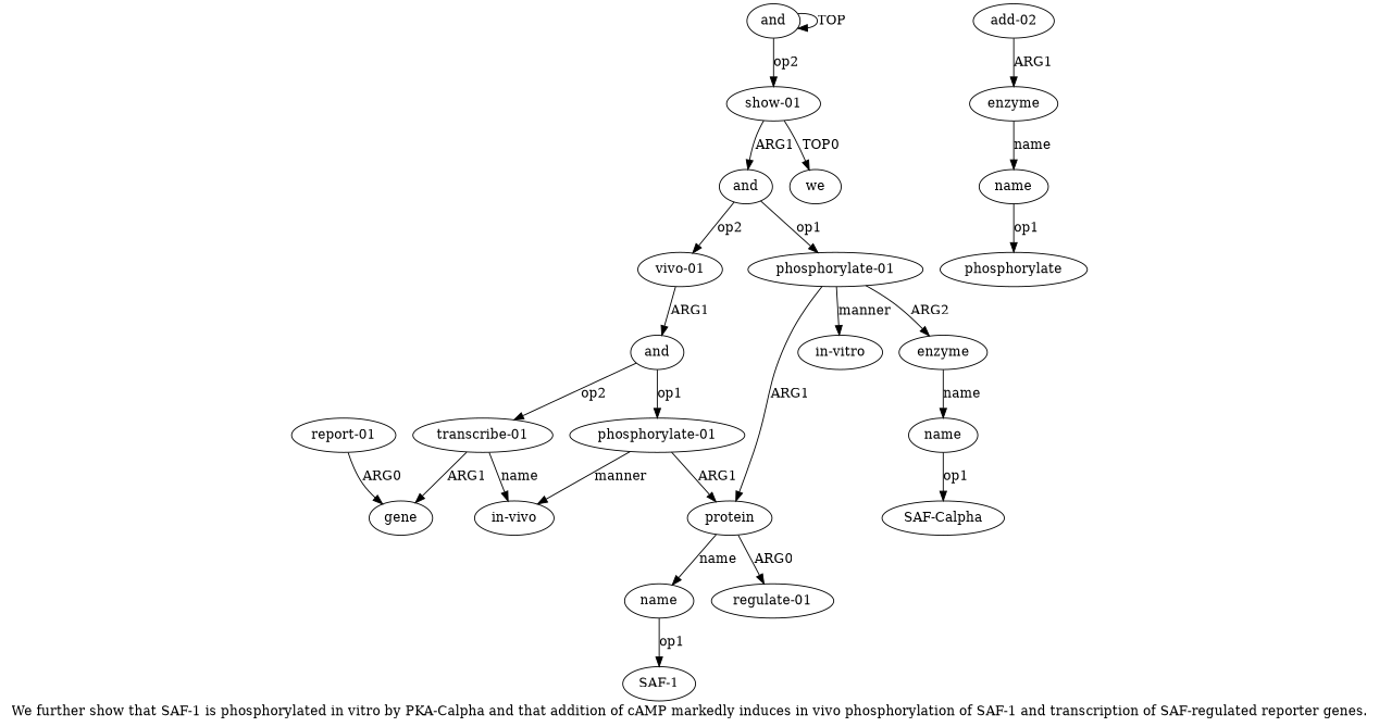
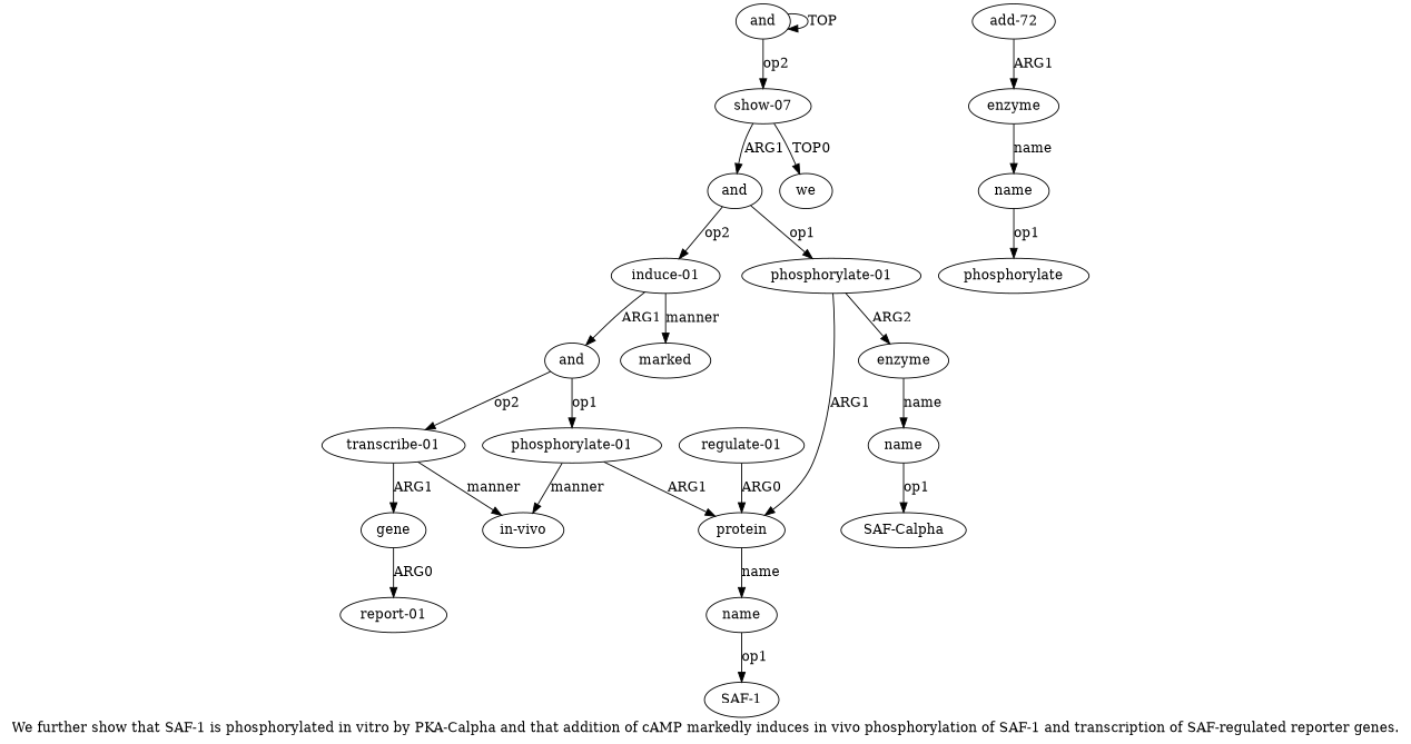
  digraph {
    label="We further show that SAF-1 is phosphorylated in vitro by PKA-Calpha and that addition of cAMP markedly induces in vivo phosphorylation of SAF-1 and transcription of SAF-regulated reporter genes."
    node [color=black gold_ind=-1 gold_label=name test_ind=-1 test_label=name]
    edge [color=black gold_label=ARG1 test_label=ARG1]
    n1 [gold_ind=20 gold_label="report-01" label="report-01" test_ind=20 test_label="report-01"]
    n2 [gold_ind=18 gold_label=gene label=gene test_ind=18 test_label=gene]
+   n3 [gold_ind=21 gold_label=marked label=marked test_ind=21 test_label=marked]
    n4 [gold_label=cAMP label=phosphorylate test_label=cAMP]
    n5 [gold_ind=15 gold_label="phosphorylate-01" label="phosphorylate-01" test_ind=15 test_label="phosphorylate-01"]
    n6 [gold_ind=16 gold_label="in-vivo" label="in-vivo" test_ind=16 test_label="in-vivo"]
    n7 [gold_ind=5 gold_label=protein label=protein test_ind=5 test_label=protein]
    n8 [gold_ind=6 label=name test_ind=6]
    n9 [gold_label="SAF-1" label="SAF-1" test_label="SAF-1"]
    n10 [gold_ind=14 gold_label=and label=and test_ind=14 test_label=and]
    n11 [gold_ind=17 gold_label="transcribe-01" label="transcribe-01" test_ind=17 test_label="transcribe-01"]
-   n12 [gold_ind=11 gold_label="add-02" label="add-02" test_ind=11 test_label="add-02"]
+   n12 [gold_ind=11 gold_label="add-02" label="add-72" test_ind=11 test_label="add-02"]
    n13 [gold_ind=12 gold_label=enzyme label=enzyme test_ind=12 test_label=enzyme]
    n14 [gold_ind=13 label=name test_ind=13]
-   n15 [gold_ind=10 gold_label="induce-01" label="vivo-01" test_ind=10 test_label="induce-01"]
+   n15 [gold_ind=10 gold_label="induce-01" label="induce-01" test_ind=10 test_label="induce-01"]
    n16 [gold_ind=19 gold_label="regulate-01" label="regulate-01" test_ind=19 test_label="regulate-01"]
-   n17 [gold_ind=1 gold_label="show-01" label="show-01" test_ind=1 test_label="show-01"]
+   n17 [gold_ind=1 gold_label="show-01" label="show-07" test_ind=1 test_label="show-01"]
    n18 [gold_ind=3 gold_label=and label=and test_ind=3 test_label=and]
    n19 [gold_ind=2 gold_label=we label=we test_ind=2 test_label=we]
    n20 [gold_ind=4 gold_label="phosphorylate-01" label="phosphorylate-01" test_ind=4 test_label="phosphorylate-01"]
    n21 [gold_ind=7 gold_label=enzyme label=enzyme test_ind=7 test_label=enzyme]
-   n22 [gold_ind=9 gold_label="in-vitro" label="in-vitro" test_ind=9 test_label="in-vitro"]
    n23 [gold_ind=0 gold_label=and label=and test_ind=0 test_label=and]
    n24 [gold_ind=8 label=name test_ind=8]
    n25 [gold_label="PKA-Calpha" label="SAF-Calpha" test_label="PKA-Calpha"]
-   n1 -> n2 [gold_label=ARG0 label=ARG0 test_label=ARG0]
+   n2 -> n1 [gold_label=ARG0 label=ARG0 test_label=ARG0]
    n5 -> n6 [gold_label=manner label=manner test_label=manner]
    n5 -> n7 [label=ARG1]
    n7 -> n8 [gold_label=name label=name test_label=name]
    n8 -> n9 [gold_label=op1 label=op1 test_label=op1]
    n10 -> n5 [gold_label=op1 label=op1 test_label=op1]
    n10 -> n11 [gold_label=op2 label=op2 test_label=op2]
    n11 -> n2 [label=ARG1]
-   n11 -> n6 [gold_label=manner label=name test_label=manner]
+   n11 -> n6 [gold_label=manner label=manner test_label=manner]
    n12 -> n13 [label=ARG1]
    n13 -> n14 [gold_label=name label=name test_label=name]
    n14 -> n4 [gold_label=op1 label=op1 test_label=op1]
+   n15 -> n3 [gold_label=manner label=manner test_label=manner]
    n15 -> n10 [label=ARG1]
-   n7 -> n16 [gold_label=ARG0 label=ARG0 test_label=ARG0]
+   n16 -> n7 [gold_label=ARG0 label=ARG0 test_label=ARG0]
    n17 -> n18 [label=ARG1]
    n17 -> n19 [gold_label=ARG0 label=TOP0 test_label=ARG0]
    n18 -> n15 [gold_label=op2 label=op2 test_label=op2]
    n18 -> n20 [gold_label=op1 label=op1 test_label=op1]
    n20 -> n7 [label=ARG1]
    n20 -> n21 [gold_label=ARG2 label=ARG2 test_label=ARG2]
-   n20 -> n22 [gold_label=manner label=manner test_label=manner]
    n21 -> n24 [gold_label=name label=name test_label=name]
    n23 -> n17 [gold_label=op2 label=op2 test_label=op2]
    n23 -> n23 [gold_label=TOP label=TOP test_label=TOP]
    n24 -> n25 [gold_label=op1 label=op1 test_label=op1]
  }
